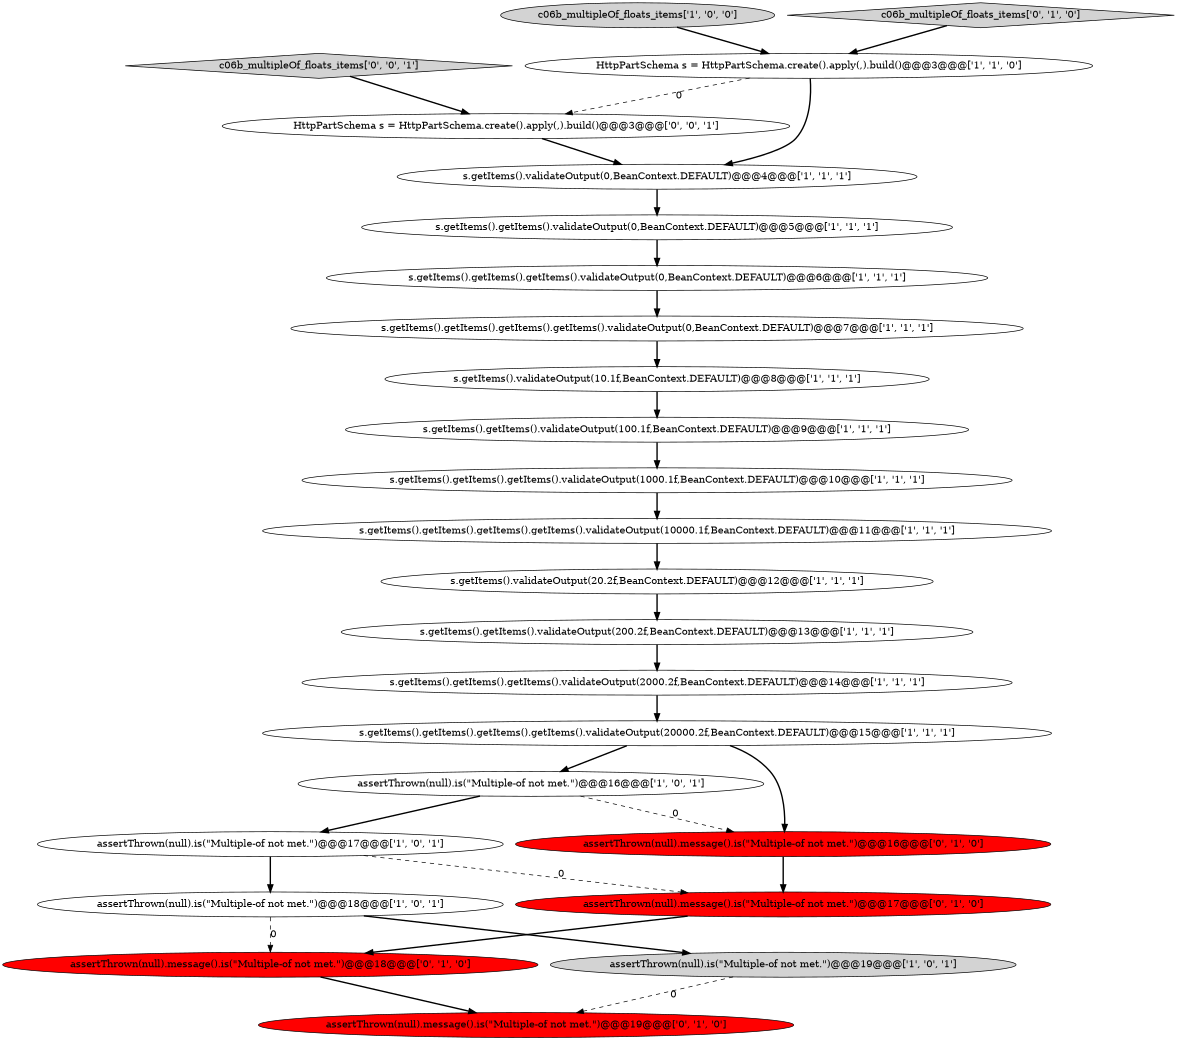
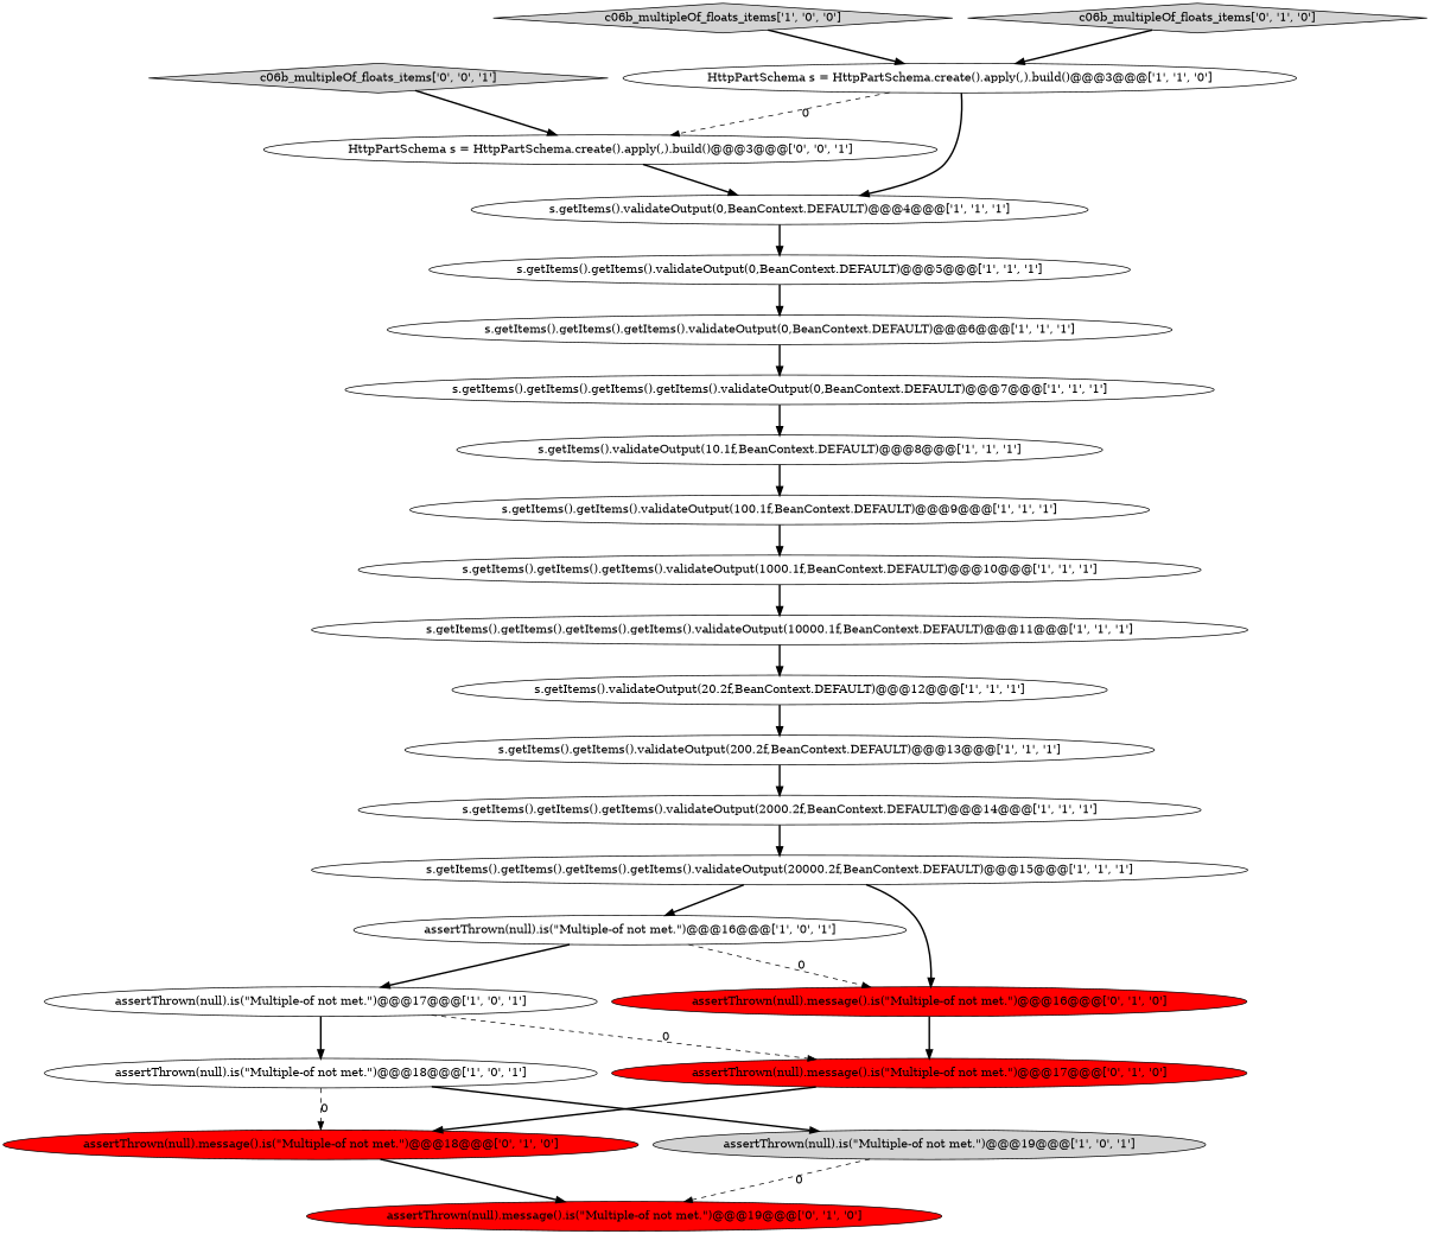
  digraph {
    node [fillcolor=white shape=ellipse style=filled]
    edge [style=bold]
    n1 [fillcolor=red label="assertThrown(null).message().is(\"Multiple-of not met.\")@@@19@@@['0', '1', '0']"]
    n2 [label="assertThrown(null).is(\"Multiple-of not met.\")@@@16@@@['1', '0', '1']"]
    n3 [fillcolor=red label="assertThrown(null).message().is(\"Multiple-of not met.\")@@@16@@@['0', '1', '0']"]
    n4 [label="assertThrown(null).is(\"Multiple-of not met.\")@@@17@@@['1', '0', '1']"]
    n5 [label="s.getItems().getItems().validateOutput(200.2f,BeanContext.DEFAULT)@@@13@@@['1', '1', '1']"]
    n6 [label="s.getItems().getItems().getItems().validateOutput(2000.2f,BeanContext.DEFAULT)@@@14@@@['1', '1', '1']"]
    n7 [fillcolor=red label="assertThrown(null).message().is(\"Multiple-of not met.\")@@@18@@@['0', '1', '0']"]
    n8 [fillcolor=red label="assertThrown(null).message().is(\"Multiple-of not met.\")@@@17@@@['0', '1', '0']"]
    n9 [label="s.getItems().validateOutput(10.1f,BeanContext.DEFAULT)@@@8@@@['1', '1', '1']"]
    n10 [label="s.getItems().getItems().validateOutput(100.1f,BeanContext.DEFAULT)@@@9@@@['1', '1', '1']"]
    n11 [label="s.getItems().getItems().getItems().getItems().validateOutput(10000.1f,BeanContext.DEFAULT)@@@11@@@['1', '1', '1']"]
    n12 [label="s.getItems().validateOutput(20.2f,BeanContext.DEFAULT)@@@12@@@['1', '1', '1']"]
    n13 [label="s.getItems().getItems().getItems().getItems().validateOutput(0,BeanContext.DEFAULT)@@@7@@@['1', '1', '1']"]
    n14 [label="assertThrown(null).is(\"Multiple-of not met.\")@@@18@@@['1', '0', '1']"]
    n15 [fillcolor=lightgray label="assertThrown(null).is(\"Multiple-of not met.\")@@@19@@@['1', '0', '1']"]
    n16 [label="s.getItems().getItems().getItems().getItems().validateOutput(20000.2f,BeanContext.DEFAULT)@@@15@@@['1', '1', '1']"]
    n17 [fillcolor=lightgray label="c06b_multipleOf_floats_items['0', '0', '1']" shape=diamond]
    n18 [label="HttpPartSchema s = HttpPartSchema.create().apply(,).build()@@@3@@@['0', '0', '1']"]
    n19 [label="s.getItems().getItems().validateOutput(0,BeanContext.DEFAULT)@@@5@@@['1', '1', '1']"]
    n20 [label="s.getItems().getItems().getItems().validateOutput(0,BeanContext.DEFAULT)@@@6@@@['1', '1', '1']"]
    n21 [label="s.getItems().getItems().getItems().validateOutput(1000.1f,BeanContext.DEFAULT)@@@10@@@['1', '1', '1']"]
-   n22 [fillcolor=lightgray label="c06b_multipleOf_floats_items['1', '0', '0']"]
+   n22 [fillcolor=lightgray label="c06b_multipleOf_floats_items['1', '0', '0']" shape=diamond]
    n23 [label="HttpPartSchema s = HttpPartSchema.create().apply(,).build()@@@3@@@['1', '1', '0']"]
    n24 [label="s.getItems().validateOutput(0,BeanContext.DEFAULT)@@@4@@@['1', '1', '1']"]
    n25 [fillcolor=lightgray label="c06b_multipleOf_floats_items['0', '1', '0']" shape=diamond]
    n2 -> n3 [label=0 style=dashed]
    n2 -> n4
    n3 -> n8
    n4 -> n8 [label=0 style=dashed]
    n4 -> n14
    n5 -> n6
    n6 -> n16
    n7 -> n1
    n8 -> n7
    n9 -> n10
    n10 -> n21
    n11 -> n12
    n12 -> n5
    n13 -> n9
    n14 -> n7 [label=0 style=dashed]
    n14 -> n15
    n15 -> n1 [label=0 style=dashed]
    n16 -> n2
    n16 -> n3
    n17 -> n18
    n18 -> n24
    n19 -> n20
    n20 -> n13
    n21 -> n11
    n22 -> n23
    n23 -> n18 [label=0 style=dashed]
    n23 -> n24
    n24 -> n19
    n25 -> n23
  }
